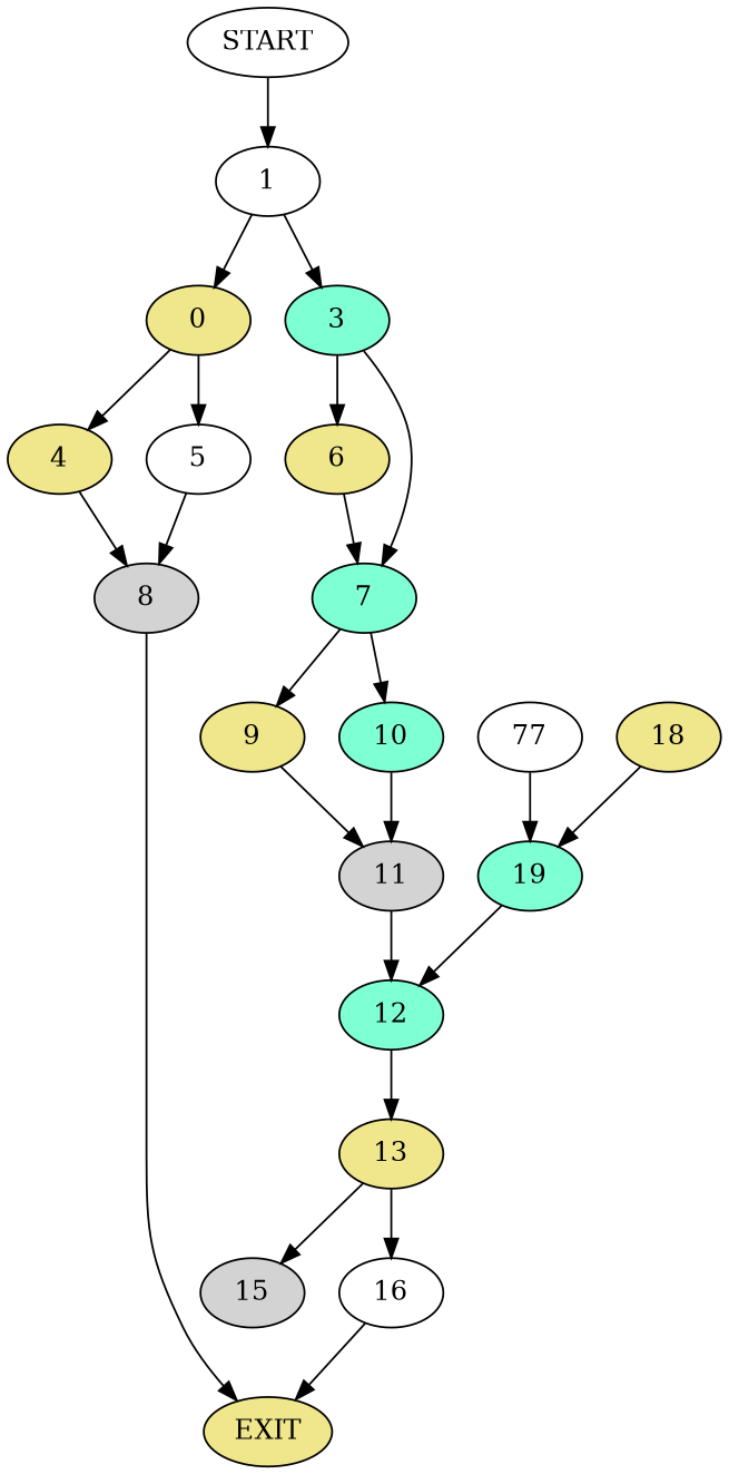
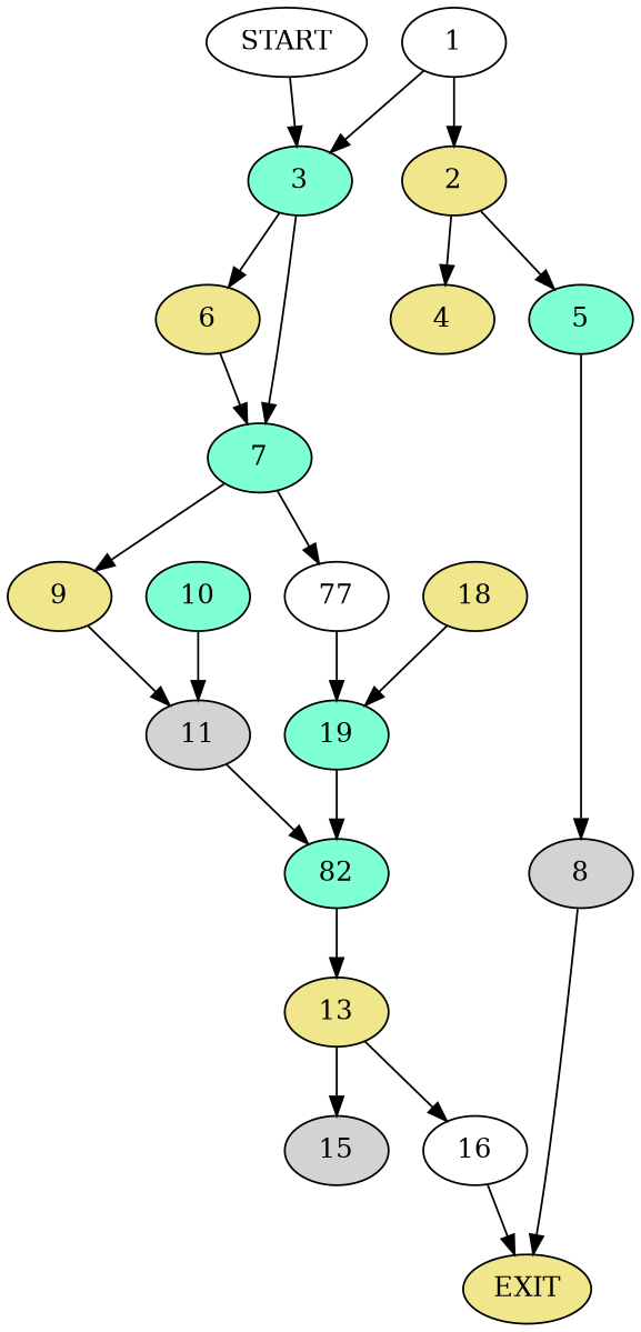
  digraph {
    fontname="DejaVu Serif"
    node [fillcolor=khaki fontname="DejaVu Serif" style=filled]
    edge [fontname="DejaVu Serif"]
    n1 [fillcolor=white label=START]
    1 [fillcolor=white]
-   2 [label=0]
+   2
    3 [fillcolor=aquamarine]
    n5 [label=EXIT]
    4
-   5 [fillcolor=white]
+   5 [fillcolor=aquamarine]
    6
    7 [fillcolor=aquamarine]
    8 [fillcolor=lightgrey]
    9
    10 [fillcolor=aquamarine]
    11 [fillcolor=lightgrey]
-   12 [fillcolor=aquamarine]
+   12 [fillcolor=aquamarine label=82]
    13
    15 [fillcolor=lightgrey]
    16 [fillcolor=white]
    n18 [fillcolor=white label=77]
    19 [fillcolor=aquamarine]
    18
-   n1 -> 1
+   n1 -> 3
    1 -> 2
    1 -> 3
    2 -> 4
    2 -> 5
    3 -> 6
    3 -> 7
-   4 -> 8
    5 -> 8
    6 -> 7
    7 -> 9
-   7 -> 10
+   7 -> n18
    8 -> n5
    9 -> 11
    10 -> 11
    11 -> 12
    12 -> 13
    13 -> 15
    13 -> 16
    16 -> n5
    n18 -> 19
    19 -> 12
    18 -> 19
  }
